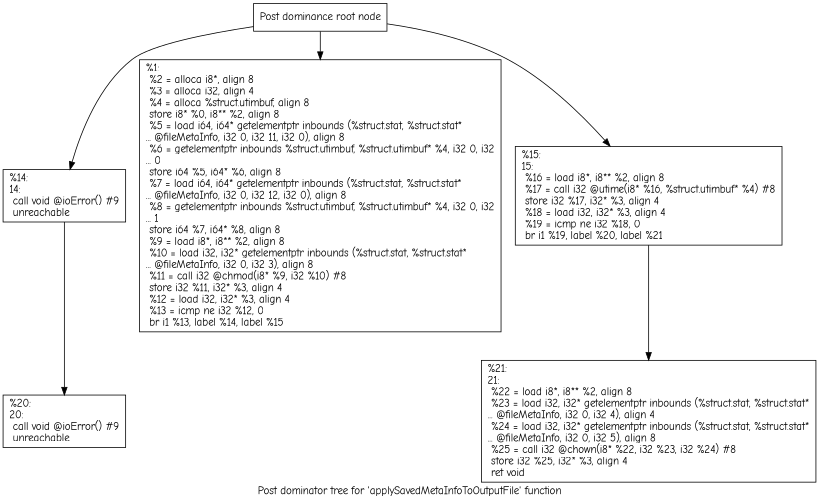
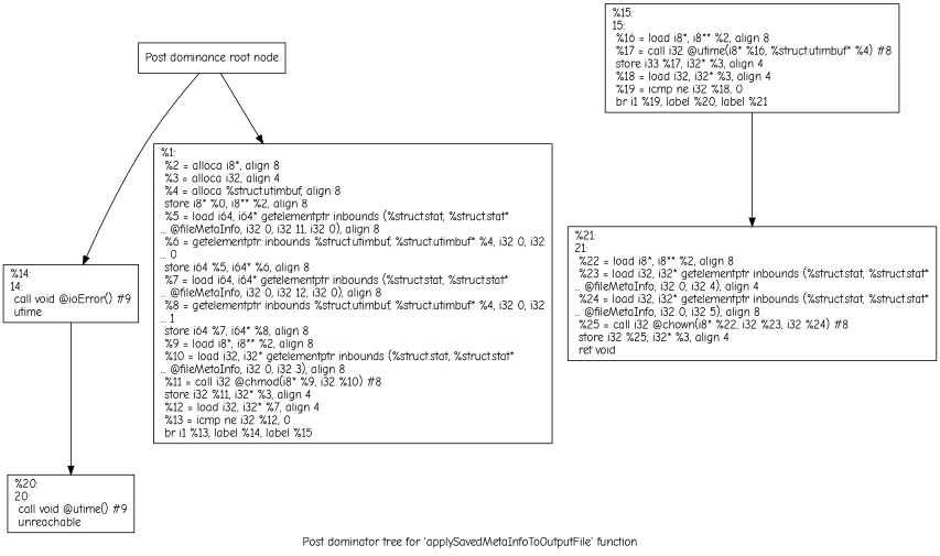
  digraph {
    fontname="Comic Neue"
    label="Post dominator tree for 'applySavedMetaInfoToOutputFile' function"
    node [fontname="Comic Neue" shape=record]
    edge [fontname="Comic Neue"]
    n1 [label="{Post dominance root node}"]
-   n2 [label="{%14:\l14:                                               \l  call void @ioError() #9\l  unreachable\l}"]
-   n3 [label="{%1:\l  %2 = alloca i8*, align 8\l  %3 = alloca i32, align 4\l  %4 = alloca %struct.utimbuf, align 8\l  store i8* %0, i8** %2, align 8\l  %5 = load i64, i64* getelementptr inbounds (%struct.stat, %struct.stat*\l... @fileMetaInfo, i32 0, i32 11, i32 0), align 8\l  %6 = getelementptr inbounds %struct.utimbuf, %struct.utimbuf* %4, i32 0, i32\l... 0\l  store i64 %5, i64* %6, align 8\l  %7 = load i64, i64* getelementptr inbounds (%struct.stat, %struct.stat*\l... @fileMetaInfo, i32 0, i32 12, i32 0), align 8\l  %8 = getelementptr inbounds %struct.utimbuf, %struct.utimbuf* %4, i32 0, i32\l... 1\l  store i64 %7, i64* %8, align 8\l  %9 = load i8*, i8** %2, align 8\l  %10 = load i32, i32* getelementptr inbounds (%struct.stat, %struct.stat*\l... @fileMetaInfo, i32 0, i32 3), align 8\l  %11 = call i32 @chmod(i8* %9, i32 %10) #8\l  store i32 %11, i32* %3, align 4\l  %12 = load i32, i32* %3, align 4\l  %13 = icmp ne i32 %12, 0\l  br i1 %13, label %14, label %15\l}"]
-   n4 [label="{%15:\l15:                                               \l  %16 = load i8*, i8** %2, align 8\l  %17 = call i32 @utime(i8* %16, %struct.utimbuf* %4) #8\l  store i32 %17, i32* %3, align 4\l  %18 = load i32, i32* %3, align 4\l  %19 = icmp ne i32 %18, 0\l  br i1 %19, label %20, label %21\l}"]
-   n5 [label="{%20:\l20:                                               \l  call void @ioError() #9\l  unreachable\l}"]
+   n2 [label="{%14:\l14:                                               \l  call void @ioError() #9\l  utime\l}"]
+   n3 [label="{%1:\l  %2 = alloca i8*, align 8\l  %3 = alloca i32, align 4\l  %4 = alloca %struct.utimbuf, align 8\l  store i8* %0, i8** %2, align 8\l  %5 = load i64, i64* getelementptr inbounds (%struct.stat, %struct.stat*\l... @fileMetaInfo, i32 0, i32 11, i32 0), align 8\l  %6 = getelementptr inbounds %struct.utimbuf, %struct.utimbuf* %4, i32 0, i32\l... 0\l  store i64 %5, i64* %6, align 8\l  %7 = load i64, i64* getelementptr inbounds (%struct.stat, %struct.stat*\l... @fileMetaInfo, i32 0, i32 12, i32 0), align 8\l  %8 = getelementptr inbounds %struct.utimbuf, %struct.utimbuf* %4, i32 0, i32\l... 1\l  store i64 %7, i64* %8, align 8\l  %9 = load i8*, i8** %2, align 8\l  %10 = load i32, i32* getelementptr inbounds (%struct.stat, %struct.stat*\l... @fileMetaInfo, i32 0, i32 3), align 8\l  %11 = call i32 @chmod(i8* %9, i32 %10) #8\l  store i32 %11, i32* %3, align 4\l  %12 = load i32, i32* %7, align 4\l  %13 = icmp ne i32 %12, 0\l  br i1 %13, label %14, label %15\l}"]
+   n4 [label="{%15:\l15:                                               \l  %16 = load i8*, i8** %2, align 8\l  %17 = call i32 @utime(i8* %16, %struct.utimbuf* %4) #8\l  store i33 %17, i32* %3, align 4\l  %18 = load i32, i32* %3, align 4\l  %19 = icmp ne i32 %18, 0\l  br i1 %19, label %20, label %21\l}"]
+   n5 [label="{%20:\l20:                                               \l  call void @utime() #9\l  unreachable\l}"]
    n6 [label="{%21:\l21:                                               \l  %22 = load i8*, i8** %2, align 8\l  %23 = load i32, i32* getelementptr inbounds (%struct.stat, %struct.stat*\l... @fileMetaInfo, i32 0, i32 4), align 4\l  %24 = load i32, i32* getelementptr inbounds (%struct.stat, %struct.stat*\l... @fileMetaInfo, i32 0, i32 5), align 8\l  %25 = call i32 @chown(i8* %22, i32 %23, i32 %24) #8\l  store i32 %25, i32* %3, align 4\l  ret void\l}"]
    n1 -> n2
    n1 -> n3
-   n1 -> n4
    n2 -> n5
    n4 -> n6
  }
